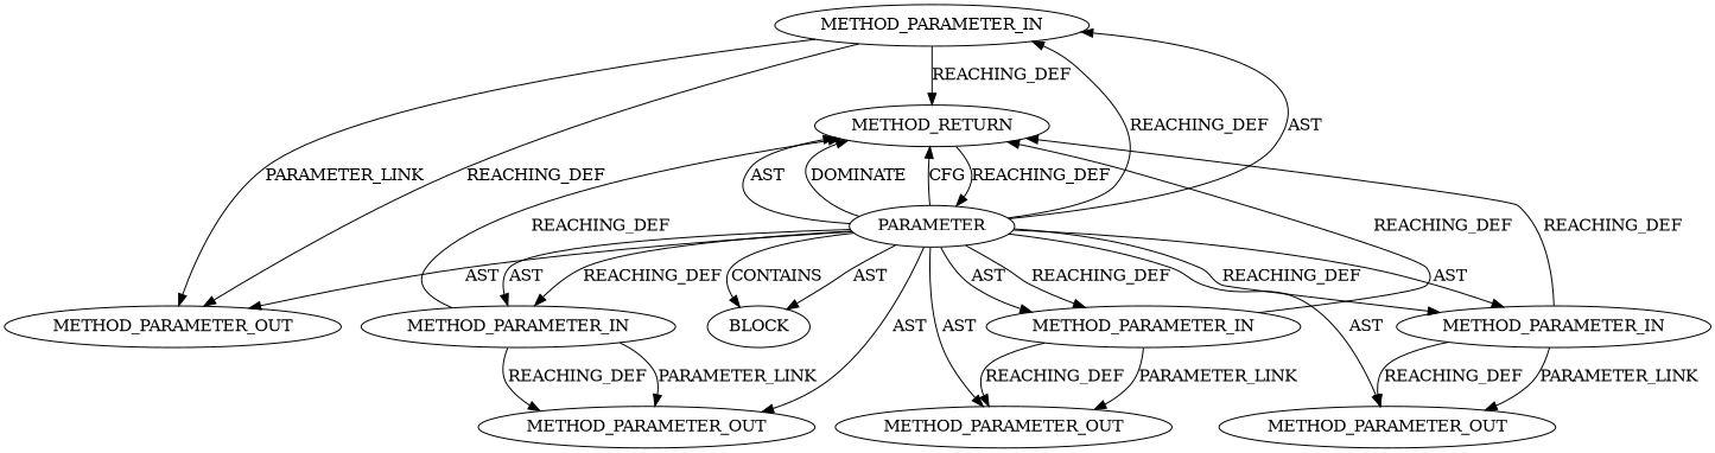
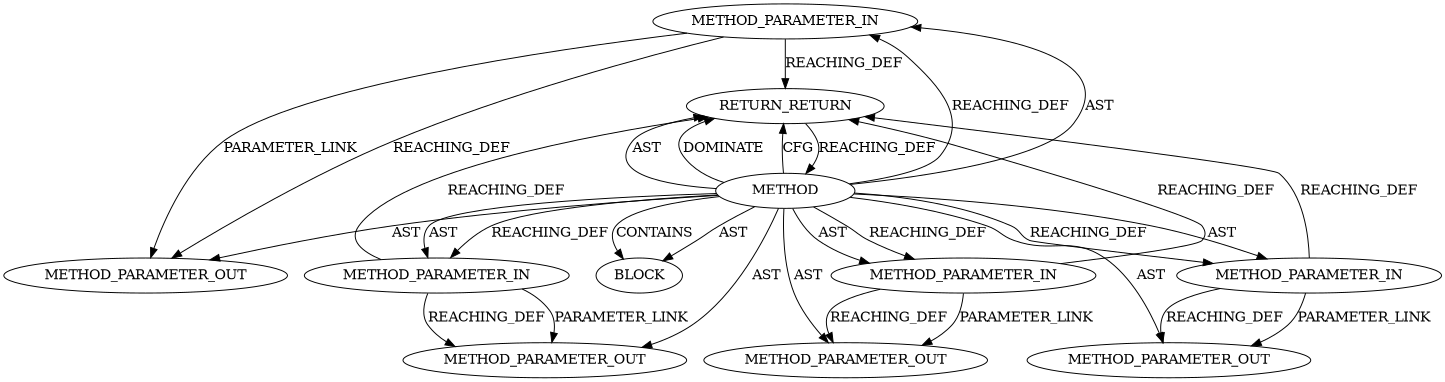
  digraph {
    node [CODE=p2 EVALUATION_STRATEGY=BY_VALUE IS_VARIADIC=false ORDER=2 TYPE_FULL_NAME=ANY]
    n1 [INDEX=2 NAME=p2 label=METHOD_PARAMETER_IN]
-   n2 [CODE=RET label=METHOD_RETURN IS_VARIADIC=""]
+   n2 [CODE=RET label=RETURN_RETURN IS_VARIADIC=""]
    n3 [INDEX=2 NAME=p2 label=METHOD_PARAMETER_OUT]
-   n4 [AST_PARENT_FULL_NAME="<global>" AST_PARENT_TYPE=NAMESPACE_BLOCK CODE="<empty>" FILENAME="<empty>" FULL_NAME=scatterwalk_copychunks IS_EXTERNAL=true NAME=scatterwalk_copychunks ORDER=0 label=PARAMETER EVALUATION_STRATEGY="" IS_VARIADIC="" TYPE_FULL_NAME=""]
+   n4 [AST_PARENT_FULL_NAME="<global>" AST_PARENT_TYPE=NAMESPACE_BLOCK CODE="<empty>" FILENAME="<empty>" FULL_NAME=scatterwalk_copychunks IS_EXTERNAL=true NAME=scatterwalk_copychunks ORDER=0 label=METHOD EVALUATION_STRATEGY="" IS_VARIADIC="" TYPE_FULL_NAME=""]
    n5 [CODE=p4 INDEX=4 NAME=p4 ORDER=4 label=METHOD_PARAMETER_OUT]
    n6 [CODE=p3 INDEX=3 NAME=p3 ORDER=3 label=METHOD_PARAMETER_IN]
    n7 [CODE=p3 INDEX=3 NAME=p3 ORDER=3 label=METHOD_PARAMETER_OUT]
    n8 [ARGUMENT_INDEX=1 CODE="<empty>" ORDER=1 label=BLOCK EVALUATION_STRATEGY="" IS_VARIADIC=""]
    n9 [CODE=p1 INDEX=1 NAME=p1 ORDER=1 label=METHOD_PARAMETER_OUT]
    n10 [CODE=p1 INDEX=1 NAME=p1 ORDER=1 label=METHOD_PARAMETER_IN]
    n11 [CODE=p4 INDEX=4 NAME=p4 ORDER=4 label=METHOD_PARAMETER_IN]
    n1 -> n2 [VARIABLE=p2 label=REACHING_DEF]
    n1 -> n3 [VARIABLE=p2 label=REACHING_DEF]
    n1 -> n3 [label=PARAMETER_LINK]
    n2 -> n4 [label=REACHING_DEF]
    n4 -> n1 [label=REACHING_DEF]
    n4 -> n1 [label=AST]
    n4 -> n2 [label=AST]
    n4 -> n2 [label=DOMINATE]
    n4 -> n2 [label=CFG]
    n4 -> n3 [label=AST]
    n4 -> n5 [label=AST]
    n4 -> n6 [label=AST]
    n4 -> n6 [label=REACHING_DEF]
    n4 -> n7 [label=AST]
    n4 -> n8 [label=AST]
    n4 -> n8 [label=CONTAINS]
    n4 -> n9 [label=AST]
    n4 -> n10 [label=AST]
    n4 -> n10 [label=REACHING_DEF]
    n4 -> n11 [label=AST]
    n4 -> n11 [label=REACHING_DEF]
    n6 -> n2 [VARIABLE=p3 label=REACHING_DEF]
    n6 -> n7 [label=PARAMETER_LINK]
    n6 -> n7 [VARIABLE=p3 label=REACHING_DEF]
    n10 -> n2 [VARIABLE=p1 label=REACHING_DEF]
    n10 -> n9 [label=PARAMETER_LINK]
    n10 -> n9 [VARIABLE=p1 label=REACHING_DEF]
    n11 -> n2 [VARIABLE=p4 label=REACHING_DEF]
    n11 -> n5 [label=PARAMETER_LINK]
    n11 -> n5 [VARIABLE=p4 label=REACHING_DEF]
  }
